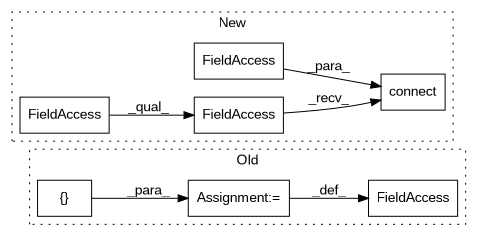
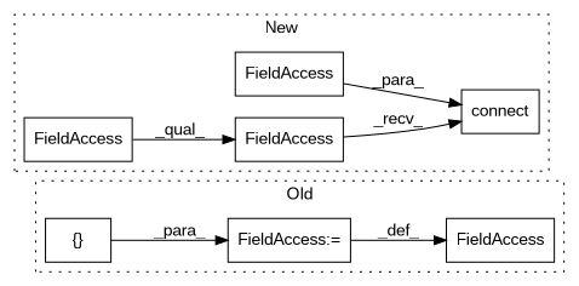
  digraph {
    rankdir=LR
    fontname="Liberation Sans"
    node [a=22 s=3223 shape=box fontname="Liberation Sans"]
    edge [fontname="Liberation Sans"]
    n1 [a=4 l=2 label="{}" s=967]
-   n2 [a=7 l=1 label="Assignment:=" s=949]
+   n2 [a=7 l=1 label="FieldAccess:=" s=949]
    n3 [l=22 label=FieldAccess s=927]
    n4 [a=32 l="8,1" label=connect s="3242,3269"]
    n5 [l=19 label=FieldAccess s=3250]
    n6 [l=18 label=FieldAccess]
    n7 [l=10 label=FieldAccess]
    subgraph cluster_1 {
      label=Old
      style=dotted
      n1
      n2
      n3
    }
    subgraph cluster_2 {
      label=New
      style=dotted
      n4
      n5
      n6
      n7
    }
    n1 -> n2 [label=_para_]
    n2 -> n3 [label=_def_]
    n5 -> n4 [label=_para_]
    n6 -> n4 [label=_recv_]
    n7 -> n6 [label=_qual_]
  }
